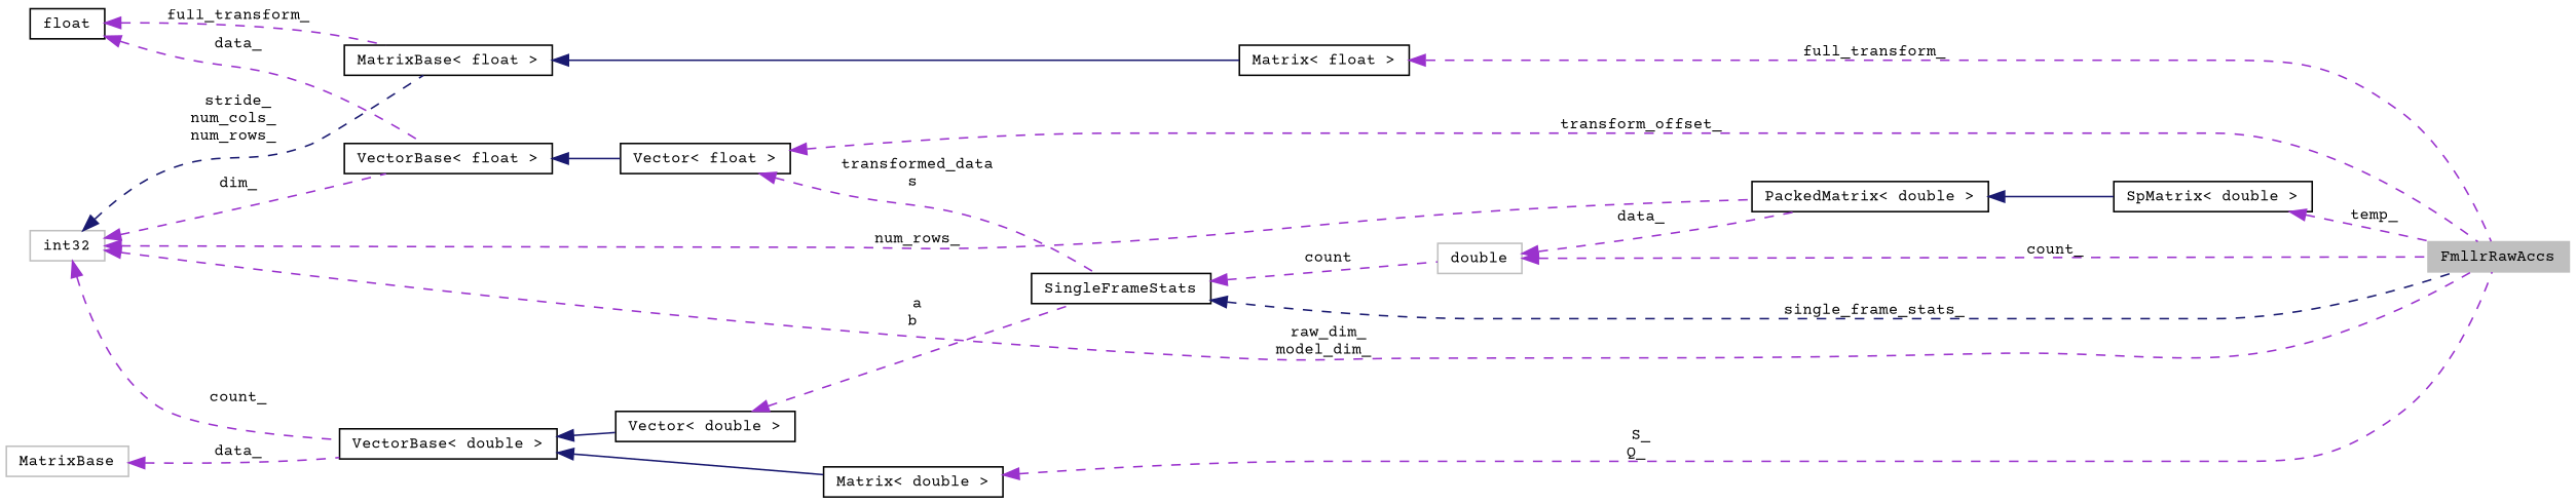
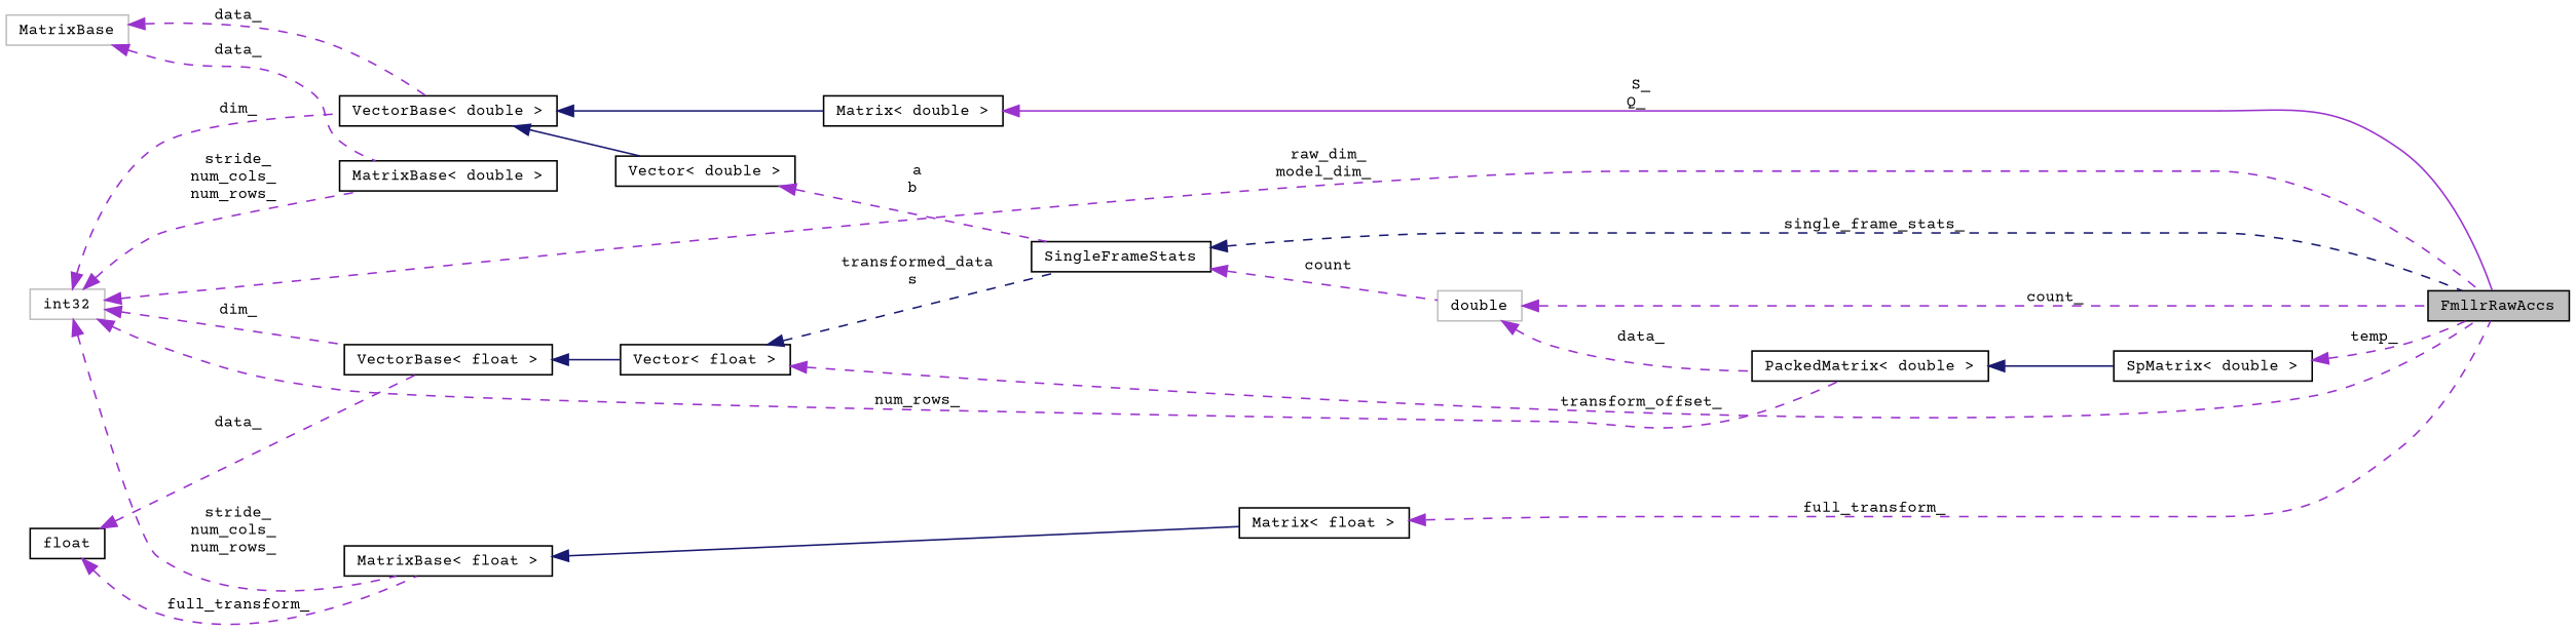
  digraph {
    fontname="Courier Prime"
    rankdir=LR
    node [color=black fillcolor=white fontname="Courier Prime" fontsize=10 shape=record style=filled]
    edge [color=darkorchid3 dir=back fontname="Courier Prime" fontsize=10 labelfontname=Helvetica labelfontsize=10 style=dashed]
-   n1 [color=grey75 fillcolor=grey75 fontcolor=black height=0.2 label=FmllrRawAccs width=0.4]
+   n1 [fillcolor=grey75 fontcolor=black height=0.2 label=FmllrRawAccs width=0.4]
    n2 [height=0.2 label="Matrix\< double \>" width=0.4]
+   n3 [height=0.2 label="MatrixBase\< double \>" width=0.4]
    n4 [color=grey75 height=0.2 label=MatrixBase width=0.4]
    n5 [height=0.2 label="VectorBase\< double \>" width=0.4]
    n6 [height=0.2 label="Vector\< double \>" width=0.4]
    n7 [color=grey75 height=0.2 label=int32 width=0.4]
    n8 [height=0.2 label="PackedMatrix\< double \>" width=0.4]
    n9 [height=0.2 label="MatrixBase\< float \>" width=0.4]
    n10 [height=0.2 label="VectorBase\< float \>" width=0.4]
    n11 [height=0.2 label="SpMatrix\< double \>" width=0.4]
    n12 [height=0.2 label="Matrix\< float \>" width=0.4]
    n13 [height=0.2 label="Vector\< float \>" width=0.4]
    n14 [color=grey75 height=0.2 label=double width=0.4]
    n15 [height=0.2 label=SingleFrameStats width=0.4]
    n16 [height=0.2 label=float width=0.4]
-   n2 -> n1 [label=" S_\nQ_"]
+   n2 -> n1 [label=" S_\nQ_" style=solid]
+   n4 -> n3 [label=" data_"]
    n4 -> n5 [label=" data_"]
    n5 -> n2 [color=midnightblue style=solid]
    n5 -> n6 [color=midnightblue style=solid]
    n6 -> n15 [label=" a\nb"]
    n7 -> n1 [label=" raw_dim_\nmodel_dim_"]
-   n7 -> n5 [label=" count_"]
+   n7 -> n3 [label=" stride_\nnum_cols_\nnum_rows_"]
+   n7 -> n5 [label=" dim_"]
    n7 -> n8 [label=" num_rows_"]
-   n7 -> n9 [color=midnightblue label=" stride_\nnum_cols_\nnum_rows_"]
+   n7 -> n9 [label=" stride_\nnum_cols_\nnum_rows_"]
    n7 -> n10 [label=" dim_"]
    n8 -> n11 [color=midnightblue style=solid]
    n9 -> n12 [color=midnightblue style=solid]
    n10 -> n13 [color=midnightblue style=solid]
    n11 -> n1 [label=" temp_"]
    n12 -> n1 [label=" full_transform_"]
    n13 -> n1 [label=" transform_offset_"]
-   n13 -> n15 [label=" transformed_data\ns"]
+   n13 -> n15 [color=midnightblue label=" transformed_data\ns"]
    n14 -> n1 [label=" count_"]
    n14 -> n8 [label=" data_"]
    n15 -> n1 [color=midnightblue label=" single_frame_stats_"]
    n15 -> n14 [label=" count"]
    n16 -> n9 [label=" full_transform_"]
    n16 -> n10 [label=" data_"]
  }
